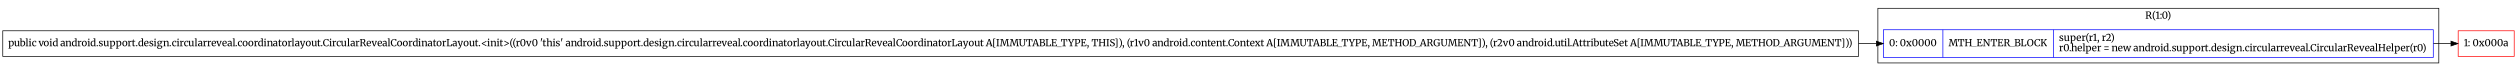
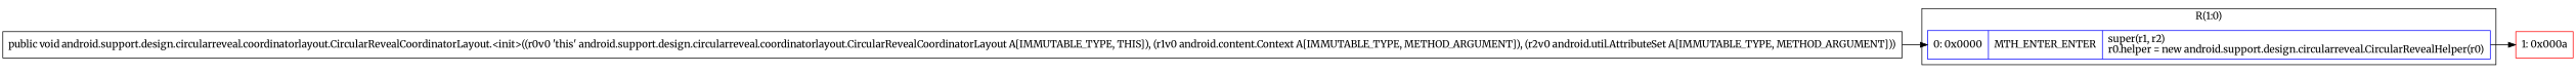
  digraph {
    rankdir=LR
    fontname=Merriweather
    node [shape=record fontname=Merriweather]
    edge [fontname=Merriweather]
-   n1 [color=blue label="{0\:\ 0x0000|MTH_ENTER_BLOCK\l|super(r1, r2)\lr0.helper = new android.support.design.circularreveal.CircularRevealHelper(r0)\l}"]
+   n1 [color=blue label="{0\:\ 0x0000|MTH_ENTER_ENTER\l|super(r1, r2)\lr0.helper = new android.support.design.circularreveal.CircularRevealHelper(r0)\l}"]
    n2 [color=red label="{1\:\ 0x000a}"]
    n3 [label="{public void android.support.design.circularreveal.coordinatorlayout.CircularRevealCoordinatorLayout.\<init\>((r0v0 'this' android.support.design.circularreveal.coordinatorlayout.CircularRevealCoordinatorLayout A[IMMUTABLE_TYPE, THIS]), (r1v0 android.content.Context A[IMMUTABLE_TYPE, METHOD_ARGUMENT]), (r2v0 android.util.AttributeSet A[IMMUTABLE_TYPE, METHOD_ARGUMENT])) }"]
    subgraph cluster_1 {
      label="R(1:0)"
      n1
    }
    n1 -> n2
    n3 -> n1
  }
